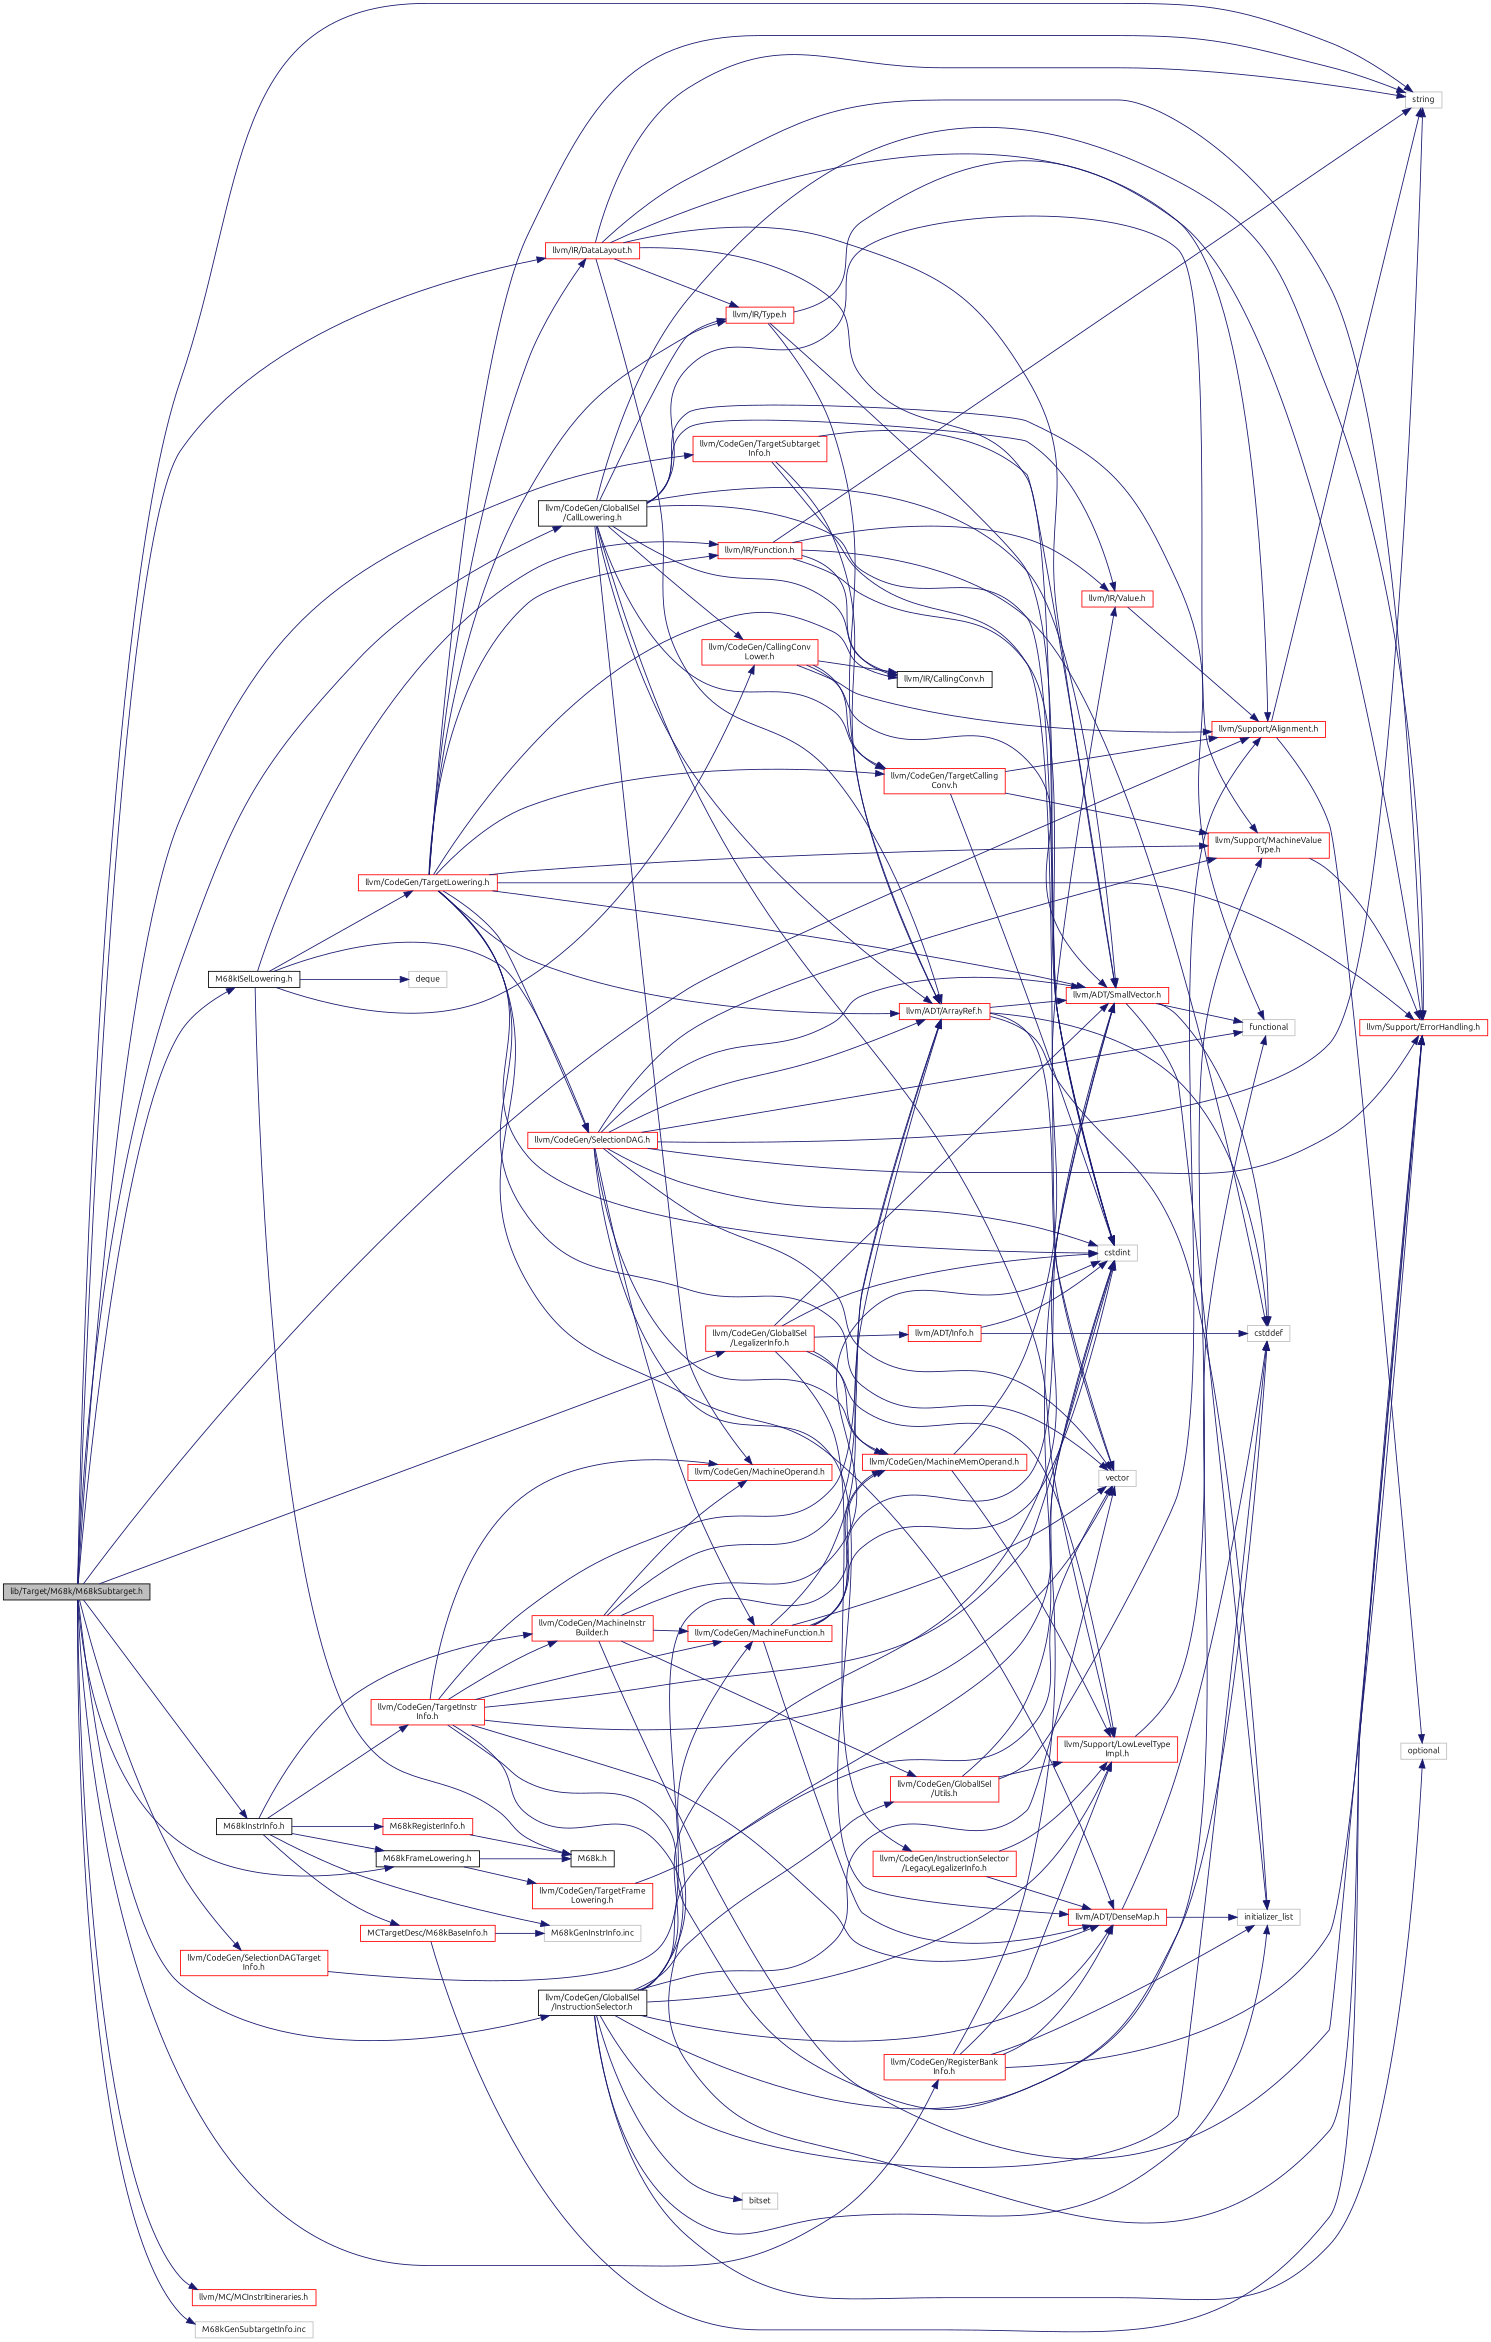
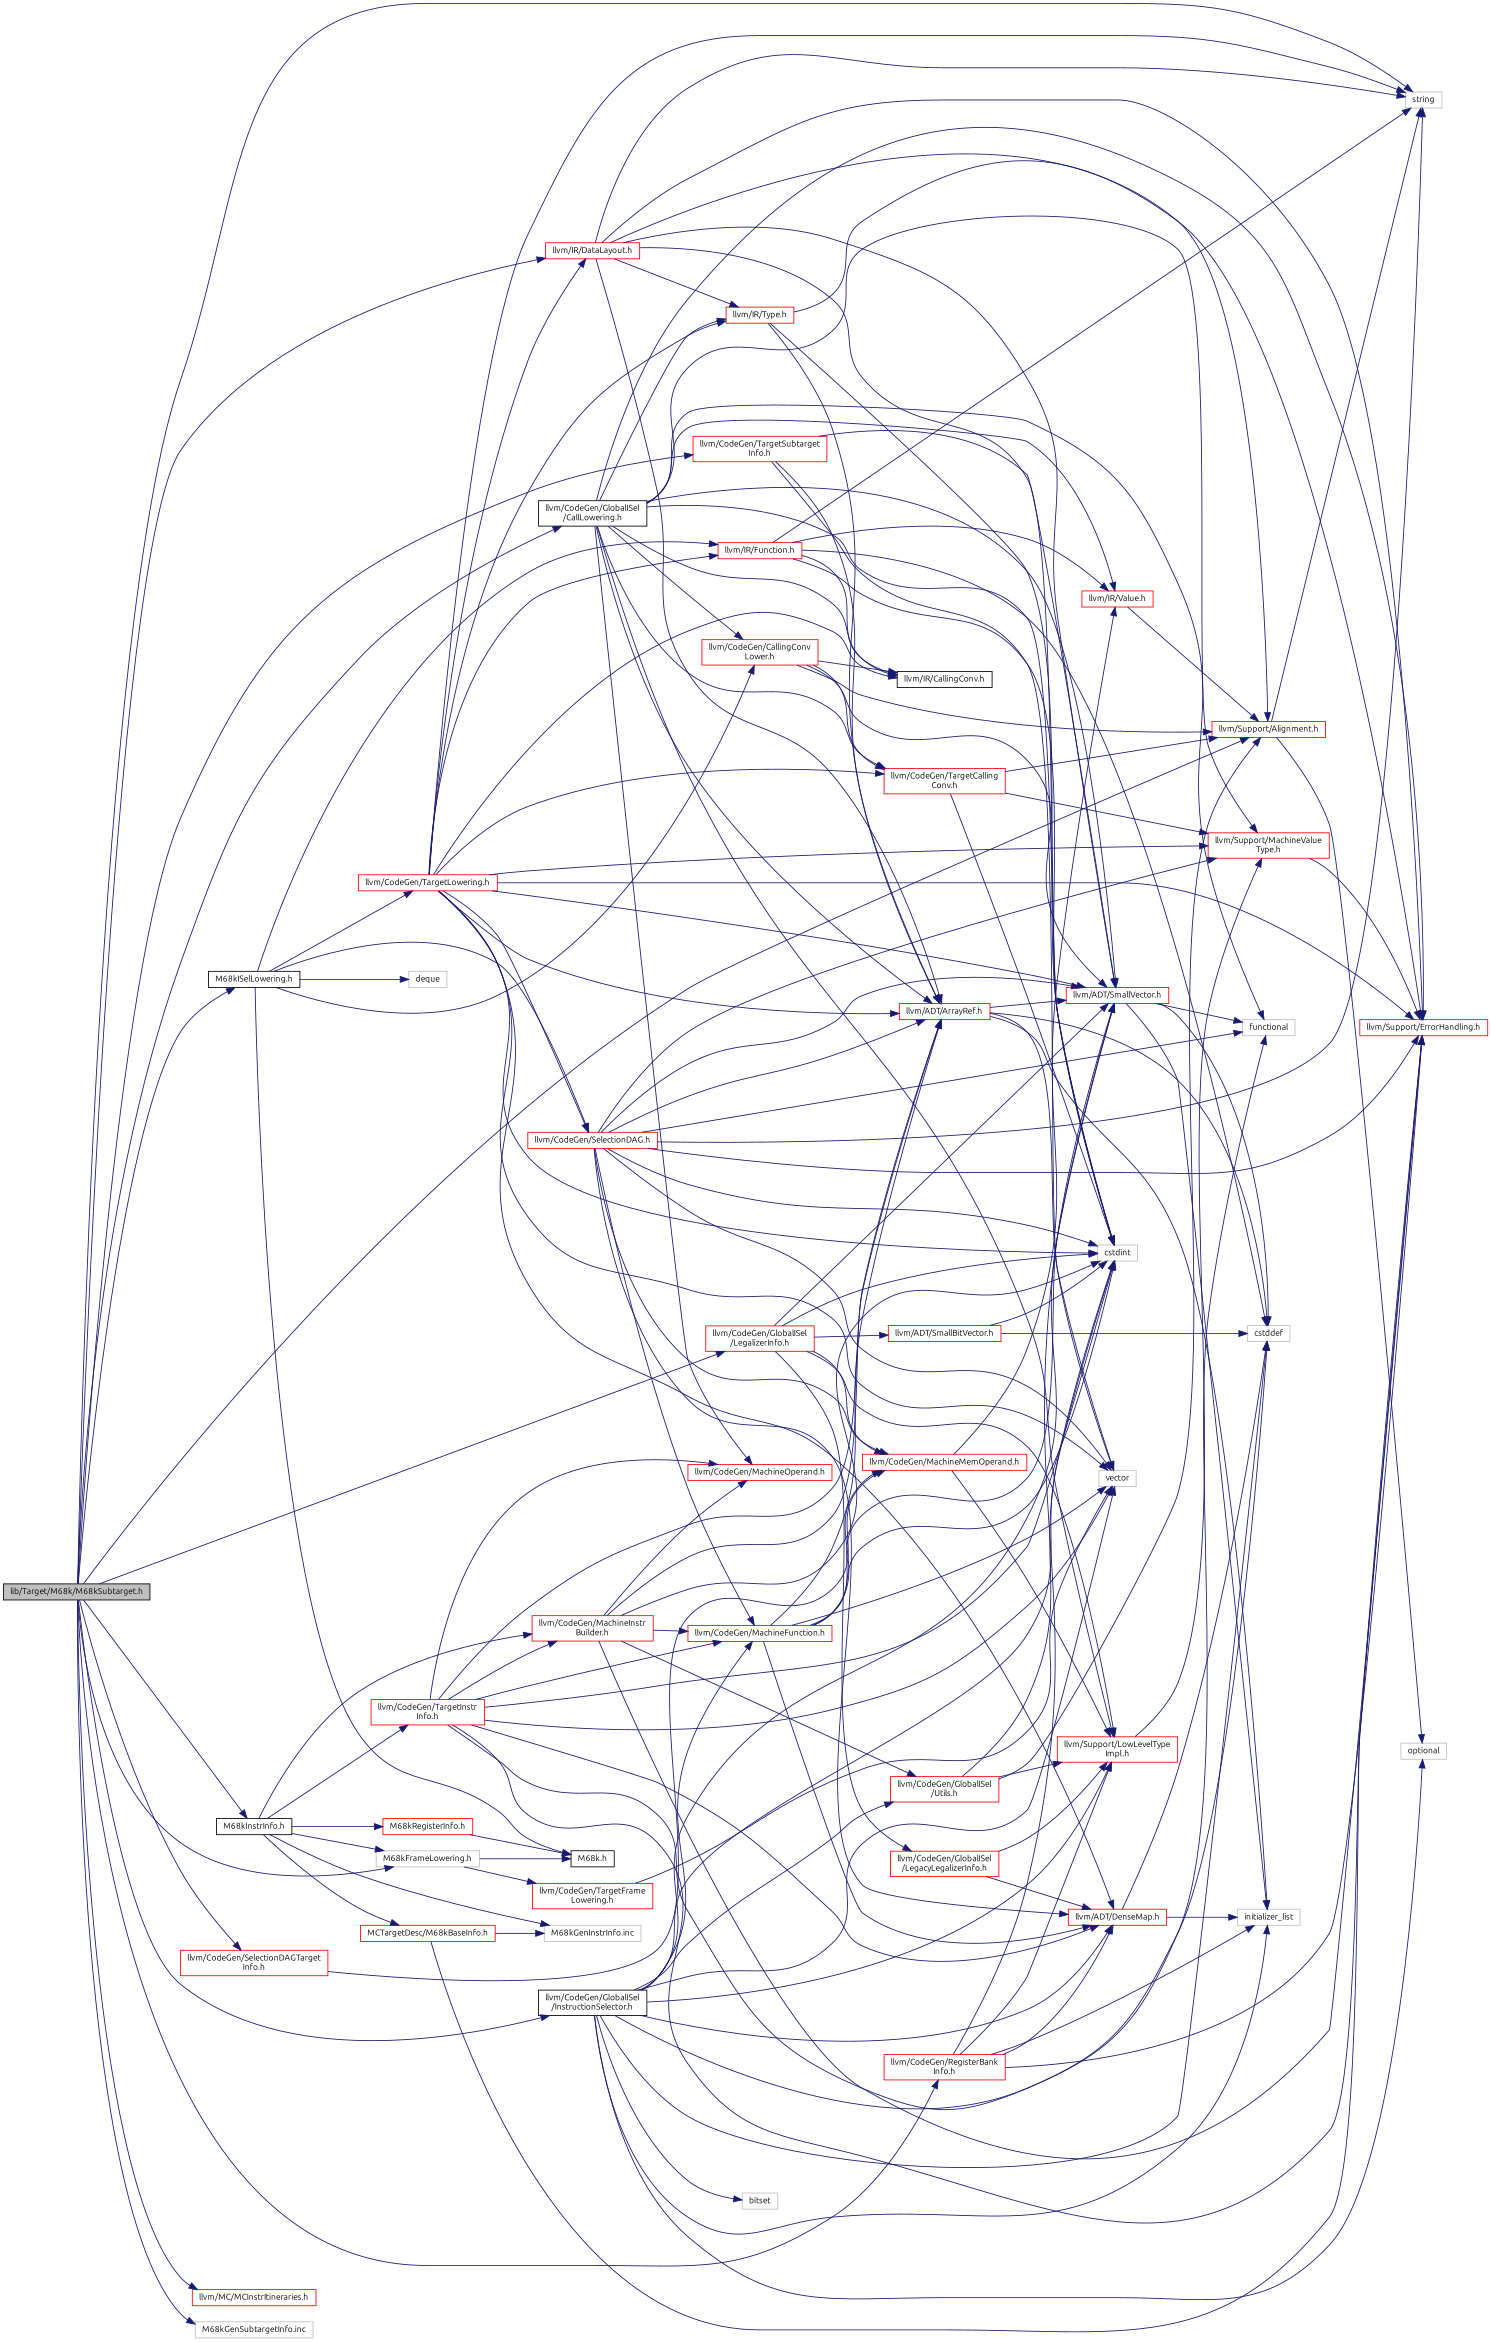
  digraph {
    fontname=Ubuntu
    rankdir=LR
    node [color=red fontname=Ubuntu fontsize=10 shape=record]
    edge [color=midnightblue fontname=Ubuntu fontsize=10 labelfontname=Helvetica labelfontsize=10 style=solid]
    n1 [color=black fillcolor=grey75 fontcolor=black height=0.2 label="lib/Target/M68k/M68kSubtarget.h" style=filled width=0.4]
-   n2 [color=black height=0.2 label="M68kFrameLowering.h" width=0.4]
+   n2 [color=grey75 height=0.2 label="M68kFrameLowering.h" width=0.4]
    n3 [color=black height=0.2 label="M68kISelLowering.h" width=0.4]
    n4 [height=0.2 label="llvm/Support/Alignment.h" width=0.4]
    n5 [color=grey75 height=0.2 label=string width=0.4]
    n6 [height=0.2 label="llvm/IR/DataLayout.h" width=0.4]
    n7 [color=black height=0.2 label="M68kInstrInfo.h" width=0.4]
    n8 [color=black height=0.2 label="llvm/CodeGen/GlobalISel\l/CallLowering.h" width=0.4]
    n9 [color=black height=0.2 label="llvm/CodeGen/GlobalISel\l/InstructionSelector.h" width=0.4]
    n10 [height=0.2 label="llvm/CodeGen/GlobalISel\l/LegalizerInfo.h" width=0.4]
    n11 [height=0.2 label="llvm/CodeGen/RegisterBank\lInfo.h" width=0.4]
    n12 [height=0.2 label="llvm/CodeGen/SelectionDAGTarget\lInfo.h" width=0.4]
    n13 [height=0.2 label="llvm/CodeGen/TargetSubtarget\lInfo.h" width=0.4]
    n14 [height=0.2 label="llvm/MC/MCInstrItineraries.h" width=0.4]
    n15 [color=grey75 height=0.2 label="M68kGenSubtargetInfo.inc" width=0.4]
    n16 [color=black height=0.2 label="M68k.h" width=0.4]
    n17 [height=0.2 label="llvm/CodeGen/TargetFrame\lLowering.h" width=0.4]
    n18 [height=0.2 label="llvm/CodeGen/CallingConv\lLower.h" width=0.4]
    n19 [height=0.2 label="llvm/CodeGen/SelectionDAG.h" width=0.4]
    n20 [height=0.2 label="llvm/CodeGen/TargetLowering.h" width=0.4]
    n21 [height=0.2 label="llvm/IR/Function.h" width=0.4]
    n22 [color=grey75 height=0.2 label=deque width=0.4]
    n23 [color=grey75 height=0.2 label=optional width=0.4]
    n24 [height=0.2 label="llvm/ADT/SmallVector.h" width=0.4]
    n25 [color=grey75 height=0.2 label=cstdint width=0.4]
    n26 [height=0.2 label="llvm/Support/ErrorHandling.h" width=0.4]
    n27 [height=0.2 label="llvm/ADT/ArrayRef.h" width=0.4]
    n28 [height=0.2 label="llvm/IR/Type.h" width=0.4]
    n29 [height=0.2 label="M68kRegisterInfo.h" width=0.4]
    n30 [height=0.2 label="MCTargetDesc/M68kBaseInfo.h" width=0.4]
    n31 [color=grey75 height=0.2 label="M68kGenInstrInfo.inc" width=0.4]
    n32 [height=0.2 label="llvm/CodeGen/MachineInstr\lBuilder.h" width=0.4]
    n33 [height=0.2 label="llvm/CodeGen/TargetInstr\lInfo.h" width=0.4]
    n34 [height=0.2 label="llvm/CodeGen/TargetCalling\lConv.h" width=0.4]
    n35 [color=black height=0.2 label="llvm/IR/CallingConv.h" width=0.4]
    n36 [color=grey75 height=0.2 label=functional width=0.4]
    n37 [height=0.2 label="llvm/Support/MachineValue\lType.h" width=0.4]
    n38 [height=0.2 label="llvm/IR/Value.h" width=0.4]
    n39 [height=0.2 label="llvm/Support/LowLevelType\lImpl.h" width=0.4]
    n40 [height=0.2 label="llvm/CodeGen/MachineOperand.h" width=0.4]
    n41 [color=grey75 height=0.2 label=vector width=0.4]
    n42 [color=grey75 height=0.2 label=cstddef width=0.4]
    n43 [color=grey75 height=0.2 label=initializer_list width=0.4]
    n44 [height=0.2 label="llvm/ADT/DenseMap.h" width=0.4]
    n45 [height=0.2 label="llvm/CodeGen/MachineFunction.h" width=0.4]
    n46 [height=0.2 label="llvm/CodeGen/GlobalISel\l/Utils.h" width=0.4]
    n47 [color=grey75 height=0.2 label=bitset width=0.4]
    n48 [height=0.2 label="llvm/CodeGen/MachineMemOperand.h" width=0.4]
-   n49 [height=0.2 label="llvm/ADT/Info.h" width=0.4]
-   n50 [height=0.2 label="llvm/CodeGen/InstructionSelector\l/LegacyLegalizerInfo.h" width=0.4]
+   n49 [height=0.2 label="llvm/ADT/SmallBitVector.h" width=0.4]
+   n50 [height=0.2 label="llvm/CodeGen/GlobalISel\l/LegacyLegalizerInfo.h" width=0.4]
    n1 -> n2
    n1 -> n3
    n1 -> n4
    n1 -> n5
    n1 -> n6
    n1 -> n7
    n1 -> n8
    n1 -> n9
    n1 -> n10
    n1 -> n11
    n1 -> n12
    n1 -> n13
    n1 -> n14
    n1 -> n15
    n2 -> n16
    n2 -> n17
    n3 -> n16
    n3 -> n18
    n3 -> n19
    n3 -> n20
    n3 -> n21
    n3 -> n22
    n4 -> n5
    n4 -> n23
    n6 -> n4
    n6 -> n5
    n6 -> n24
    n6 -> n25
    n6 -> n26
    n6 -> n27
    n6 -> n28
    n7 -> n2
    n7 -> n29
    n7 -> n30
    n7 -> n31
    n7 -> n32
    n7 -> n33
    n8 -> n18
    n8 -> n24
    n8 -> n25
    n8 -> n26
    n8 -> n27
    n8 -> n28
    n8 -> n34
    n8 -> n35
    n8 -> n36
    n8 -> n37
    n8 -> n38
    n8 -> n39
    n8 -> n40
    n9 -> n23
    n9 -> n24
    n9 -> n25
    n9 -> n36
    n9 -> n39
    n9 -> n41
    n9 -> n42
    n9 -> n43
    n9 -> n44
    n9 -> n45
    n9 -> n46
    n9 -> n47
    n10 -> n24
    n10 -> n25
    n10 -> n39
    n10 -> n48
    n10 -> n49
    n10 -> n50
    n11 -> n24
    n11 -> n26
    n11 -> n39
    n11 -> n43
    n11 -> n44
    n12 -> n48
    n13 -> n24
    n13 -> n27
    n13 -> n41
    n17 -> n41
    n18 -> n4
    n18 -> n24
    n18 -> n34
    n18 -> n35
    n19 -> n5
    n19 -> n24
    n19 -> n25
    n19 -> n26
    n19 -> n27
    n19 -> n36
    n19 -> n37
    n19 -> n41
    n19 -> n44
    n19 -> n45
    n19 -> n48
    n20 -> n5
    n20 -> n6
    n20 -> n19
    n20 -> n21
    n20 -> n24
    n20 -> n25
    n20 -> n26
    n20 -> n27
    n20 -> n28
    n20 -> n34
    n20 -> n35
    n20 -> n37
    n20 -> n41
    n20 -> n44
    n21 -> n5
    n21 -> n25
    n21 -> n35
    n21 -> n38
    n21 -> n42
    n24 -> n36
    n24 -> n42
    n24 -> n43
    n27 -> n24
    n27 -> n41
    n27 -> n42
    n27 -> n43
    n28 -> n25
    n28 -> n26
    n28 -> n27
    n29 -> n16
    n30 -> n26
    n30 -> n31
    n32 -> n25
    n32 -> n26
    n32 -> n27
    n32 -> n40
    n32 -> n45
    n32 -> n46
    n33 -> n25
    n33 -> n26
    n33 -> n27
    n33 -> n32
    n33 -> n40
    n33 -> n41
    n33 -> n42
    n33 -> n44
    n33 -> n45
    n34 -> n4
    n34 -> n25
    n34 -> n37
    n37 -> n26
    n38 -> n4
    n39 -> n37
    n44 -> n42
    n44 -> n43
    n45 -> n24
    n45 -> n25
    n45 -> n27
    n45 -> n41
    n45 -> n44
    n45 -> n48
    n46 -> n4
    n46 -> n25
    n46 -> n39
    n48 -> n38
    n48 -> n39
    n49 -> n25
    n49 -> n42
    n50 -> n39
    n50 -> n44
  }
